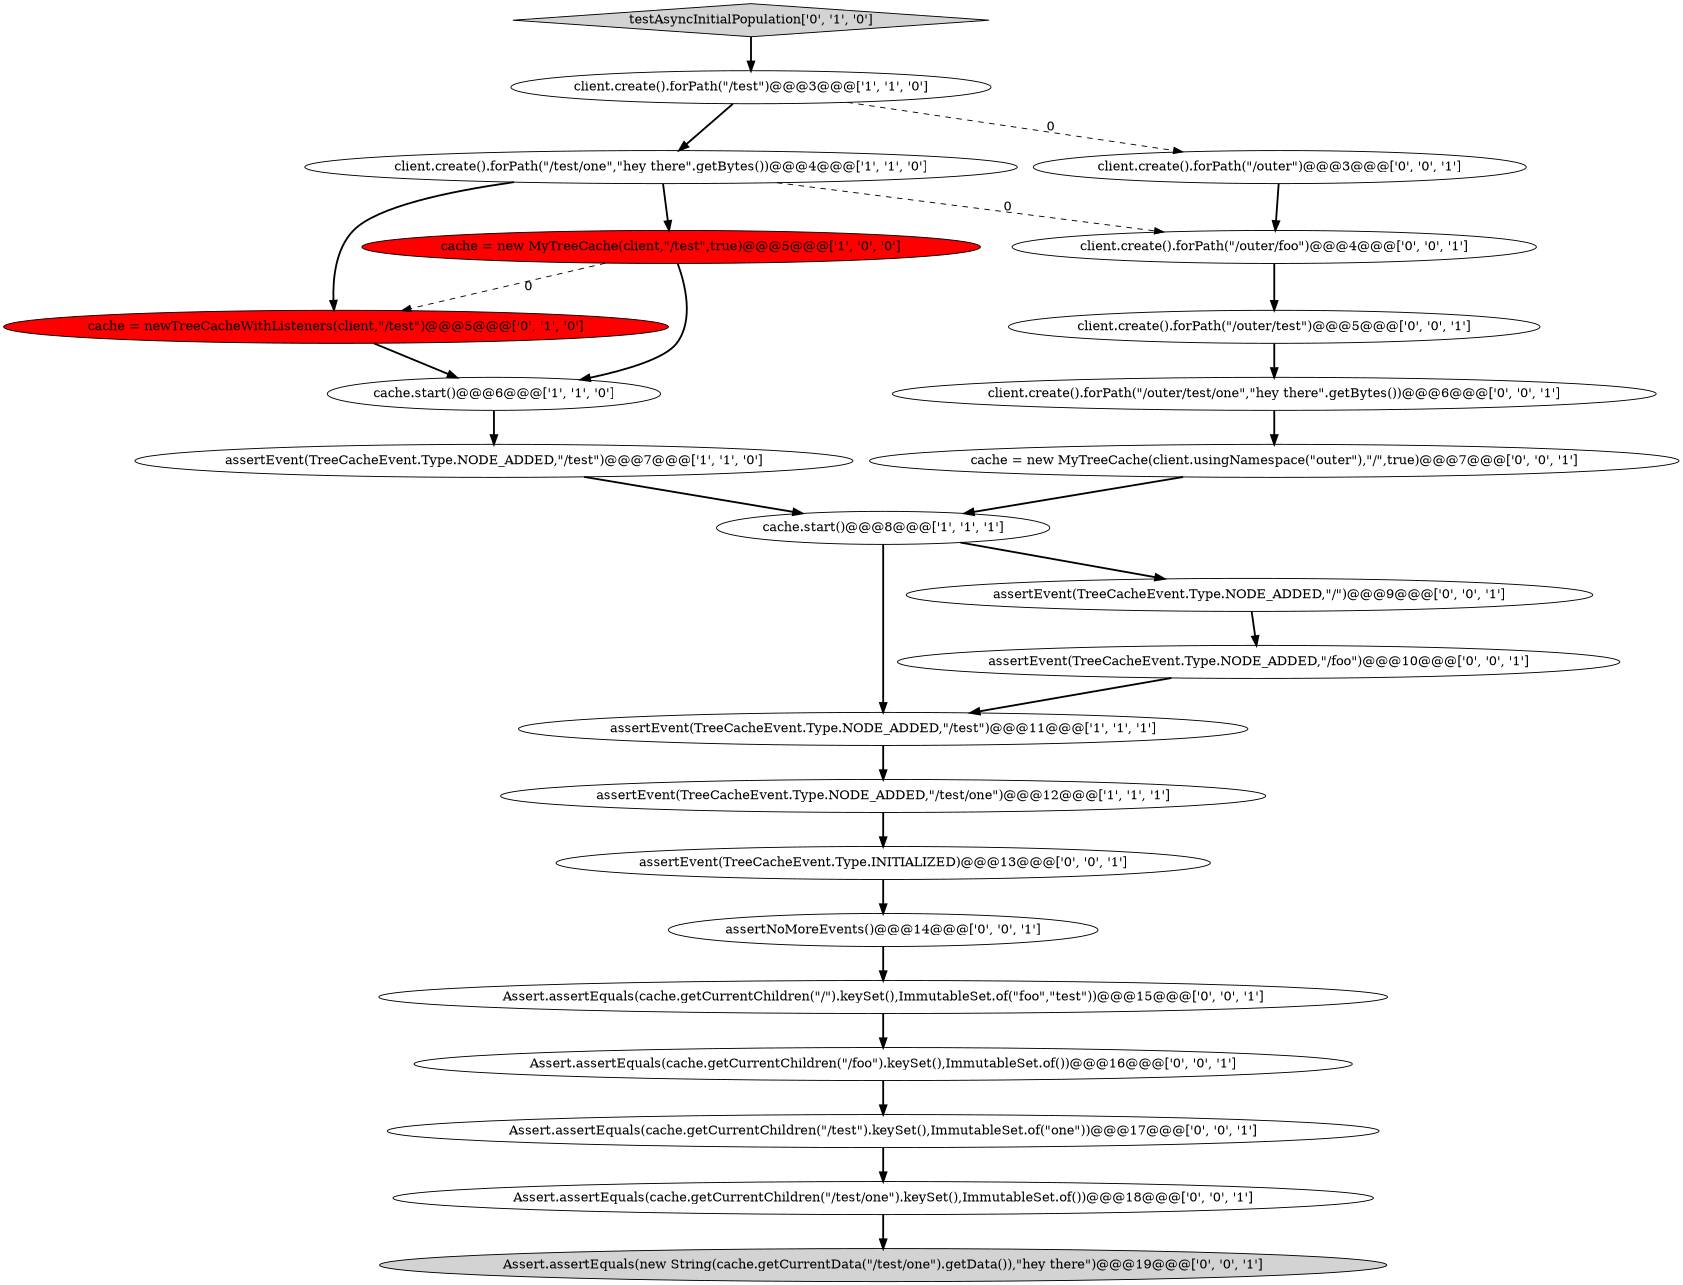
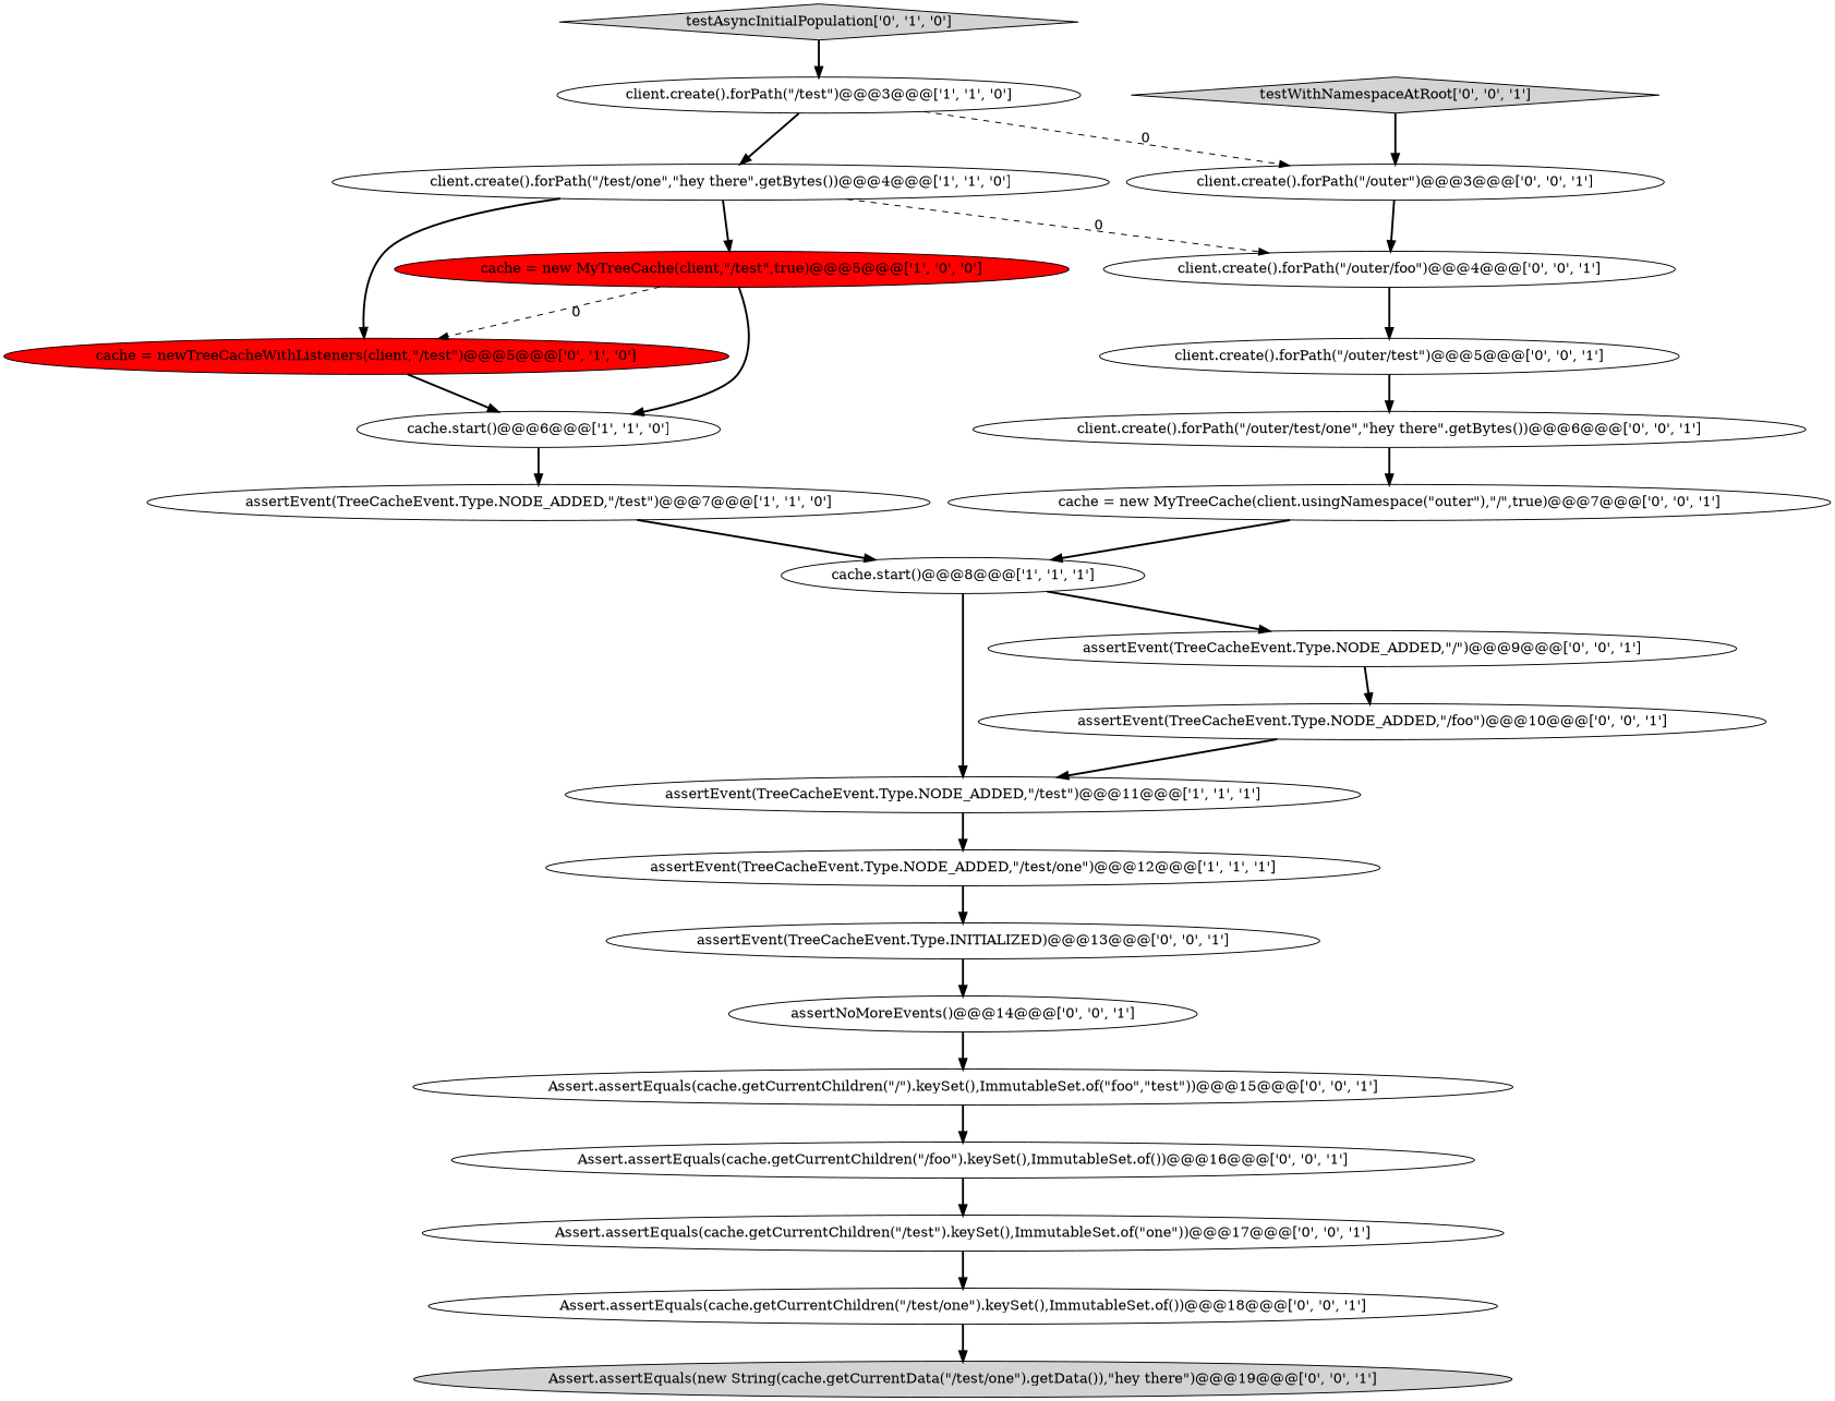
  digraph {
    node [fillcolor=white shape=ellipse style=filled]
    edge [style=bold]
    n1 [label="assertEvent(TreeCacheEvent.Type.NODE_ADDED,\"/test/one\")@@@12@@@['1', '1', '1']"]
    n2 [label="assertEvent(TreeCacheEvent.Type.INITIALIZED)@@@13@@@['0', '0', '1']"]
    n3 [label="assertNoMoreEvents()@@@14@@@['0', '0', '1']"]
    n4 [label="cache = new MyTreeCache(client.usingNamespace(\"outer\"),\"/\",true)@@@7@@@['0', '0', '1']"]
    n5 [label="cache.start()@@@8@@@['1', '1', '1']"]
    n6 [label="assertEvent(TreeCacheEvent.Type.NODE_ADDED,\"/\")@@@9@@@['0', '0', '1']"]
    n7 [label="assertEvent(TreeCacheEvent.Type.NODE_ADDED,\"/test\")@@@11@@@['1', '1', '1']"]
    n8 [label="client.create().forPath(\"/outer/test/one\",\"hey there\".getBytes())@@@6@@@['0', '0', '1']"]
    n9 [label="client.create().forPath(\"/test/one\",\"hey there\".getBytes())@@@4@@@['1', '1', '0']"]
    n10 [fillcolor=red label="cache = new MyTreeCache(client,\"/test\",true)@@@5@@@['1', '0', '0']"]
    n11 [fillcolor=red label="cache = newTreeCacheWithListeners(client,\"/test\")@@@5@@@['0', '1', '0']"]
    n12 [label="client.create().forPath(\"/outer/foo\")@@@4@@@['0', '0', '1']"]
    n13 [label="cache.start()@@@6@@@['1', '1', '0']"]
    n14 [label="client.create().forPath(\"/outer/test\")@@@5@@@['0', '0', '1']"]
    n15 [label="Assert.assertEquals(cache.getCurrentChildren(\"/\").keySet(),ImmutableSet.of(\"foo\",\"test\"))@@@15@@@['0', '0', '1']"]
    n16 [fillcolor=lightgray label="testAsyncInitialPopulation['0', '1', '0']" shape=diamond]
    n17 [label="client.create().forPath(\"/test\")@@@3@@@['1', '1', '0']"]
    n18 [label="client.create().forPath(\"/outer\")@@@3@@@['0', '0', '1']"]
    n19 [label="assertEvent(TreeCacheEvent.Type.NODE_ADDED,\"/test\")@@@7@@@['1', '1', '0']"]
+   n20 [fillcolor=lightgray label="testWithNamespaceAtRoot['0', '0', '1']" shape=diamond]
    n21 [label="Assert.assertEquals(cache.getCurrentChildren(\"/test/one\").keySet(),ImmutableSet.of())@@@18@@@['0', '0', '1']"]
    n22 [fillcolor=lightgray label="Assert.assertEquals(new String(cache.getCurrentData(\"/test/one\").getData()),\"hey there\")@@@19@@@['0', '0', '1']"]
    n23 [label="assertEvent(TreeCacheEvent.Type.NODE_ADDED,\"/foo\")@@@10@@@['0', '0', '1']"]
    n24 [label="Assert.assertEquals(cache.getCurrentChildren(\"/foo\").keySet(),ImmutableSet.of())@@@16@@@['0', '0', '1']"]
    n25 [label="Assert.assertEquals(cache.getCurrentChildren(\"/test\").keySet(),ImmutableSet.of(\"one\"))@@@17@@@['0', '0', '1']"]
    n1 -> n2
    n2 -> n3
    n3 -> n15
    n4 -> n5
    n5 -> n6
    n5 -> n7
    n6 -> n23
    n7 -> n1
    n8 -> n4
    n9 -> n10
    n9 -> n11
    n9 -> n12 [label=0 style=dashed]
    n10 -> n11 [label=0 style=dashed]
    n10 -> n13
    n11 -> n13
    n12 -> n14
    n13 -> n19
    n14 -> n8
    n15 -> n24
    n16 -> n17
    n17 -> n9
    n17 -> n18 [label=0 style=dashed]
    n18 -> n12
    n19 -> n5
+   n20 -> n18
    n21 -> n22
    n23 -> n7
    n24 -> n25
    n25 -> n21
  }
